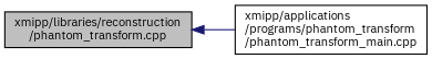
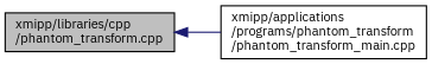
  digraph {
    rankdir=LR
    fontname="IBM Plex Sans"
    node [color=black fontname="IBM Plex Sans" fontsize=10 shape=record style=filled]
-   n1 [fillcolor=grey75 fontcolor=black height=0.2 label="xmipp/libraries/reconstruction\l/phantom_transform.cpp" width=0.4]
+   n1 [fillcolor=grey75 fontcolor=black height=0.2 label="xmipp/libraries/cpp\l/phantom_transform.cpp" width=0.4]
    n2 [fillcolor=white height=0.2 label="xmipp/applications\l/programs/phantom_transform\l/phantom_transform_main.cpp" width=0.4]
    n1 -> n2 [color=midnightblue dir=back fontname="IBM Plex Sans" fontsize=10 labelfontname=Helvetica labelfontsize=10 style=solid]
  }
